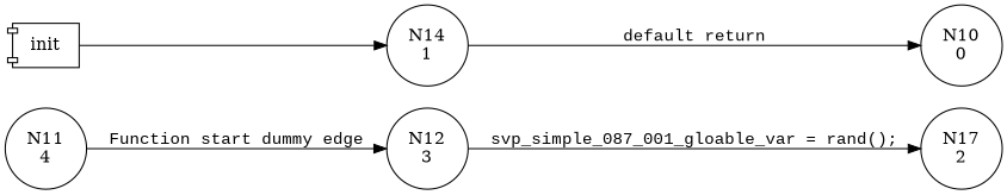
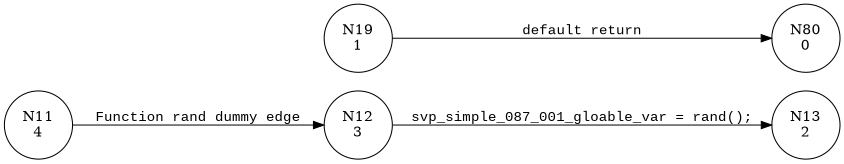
  digraph {
    rankdir=LR
    node [shape=circle]
    edge [fontname="Courier New"]
    n1 [label="N11\n4"]
    n2 [label="N12\n3"]
-   n3 [label="N17\n2"]
-   n4 [label=init shape=component]
-   n5 [label="N14\n1"]
-   n6 [label="N10\n0"]
-   n1 -> n2 [label="Function start dummy edge"]
+   n3 [label="N13\n2"]
+   n5 [label="N19\n1"]
+   n6 [label="N80\n0"]
+   n1 -> n2 [label="Function rand dummy edge"]
    n2 -> n3 [label="svp_simple_087_001_gloable_var = rand();"]
-   n4 -> n5
    n5 -> n6 [label="default return"]
  }
